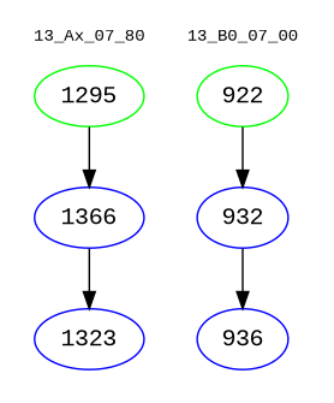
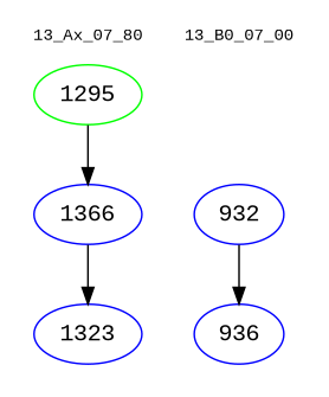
  digraph {
    fontname="Liberation Mono"
    node [color=blue fontname="Liberation Mono"]
    edge [color=black fontname="Liberation Mono"]
    n1 [color=green label=1295]
    n2 [label=1366]
    n3 [label=1323]
-   n4 [color=green label=922]
    n5 [label=932]
    n6 [label=936]
    subgraph cluster_1 {
      color=white
      fontsize=10
      label="13_Ax_07_80"
      n1
      n2
      n3
    }
    subgraph cluster_2 {
      color=white
      fontsize=10
      label="13_B0_07_00"
-     n4
      n5
      n6
    }
    n1 -> n2
    n2 -> n3
-   n4 -> n5
    n5 -> n6
  }
